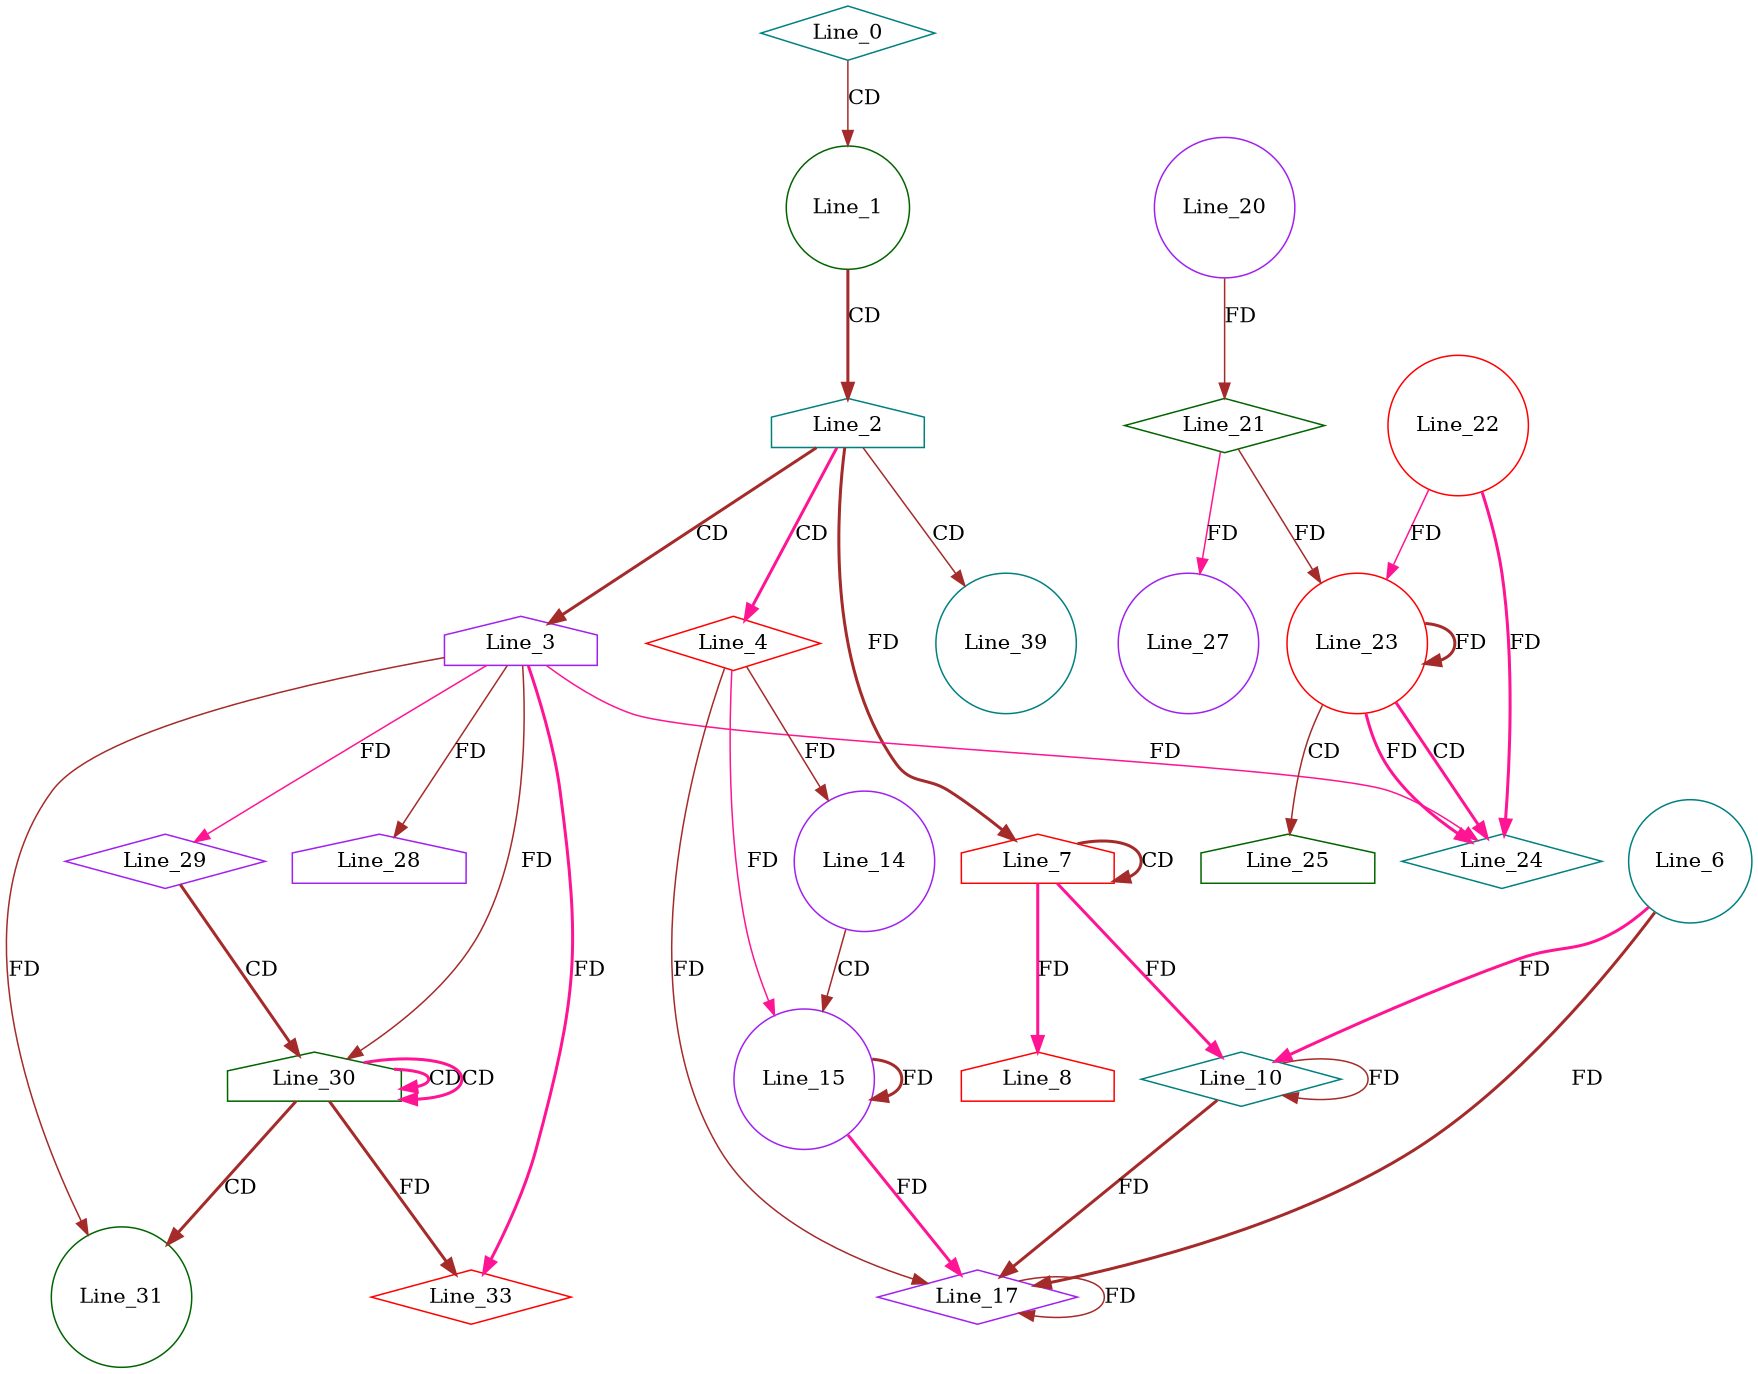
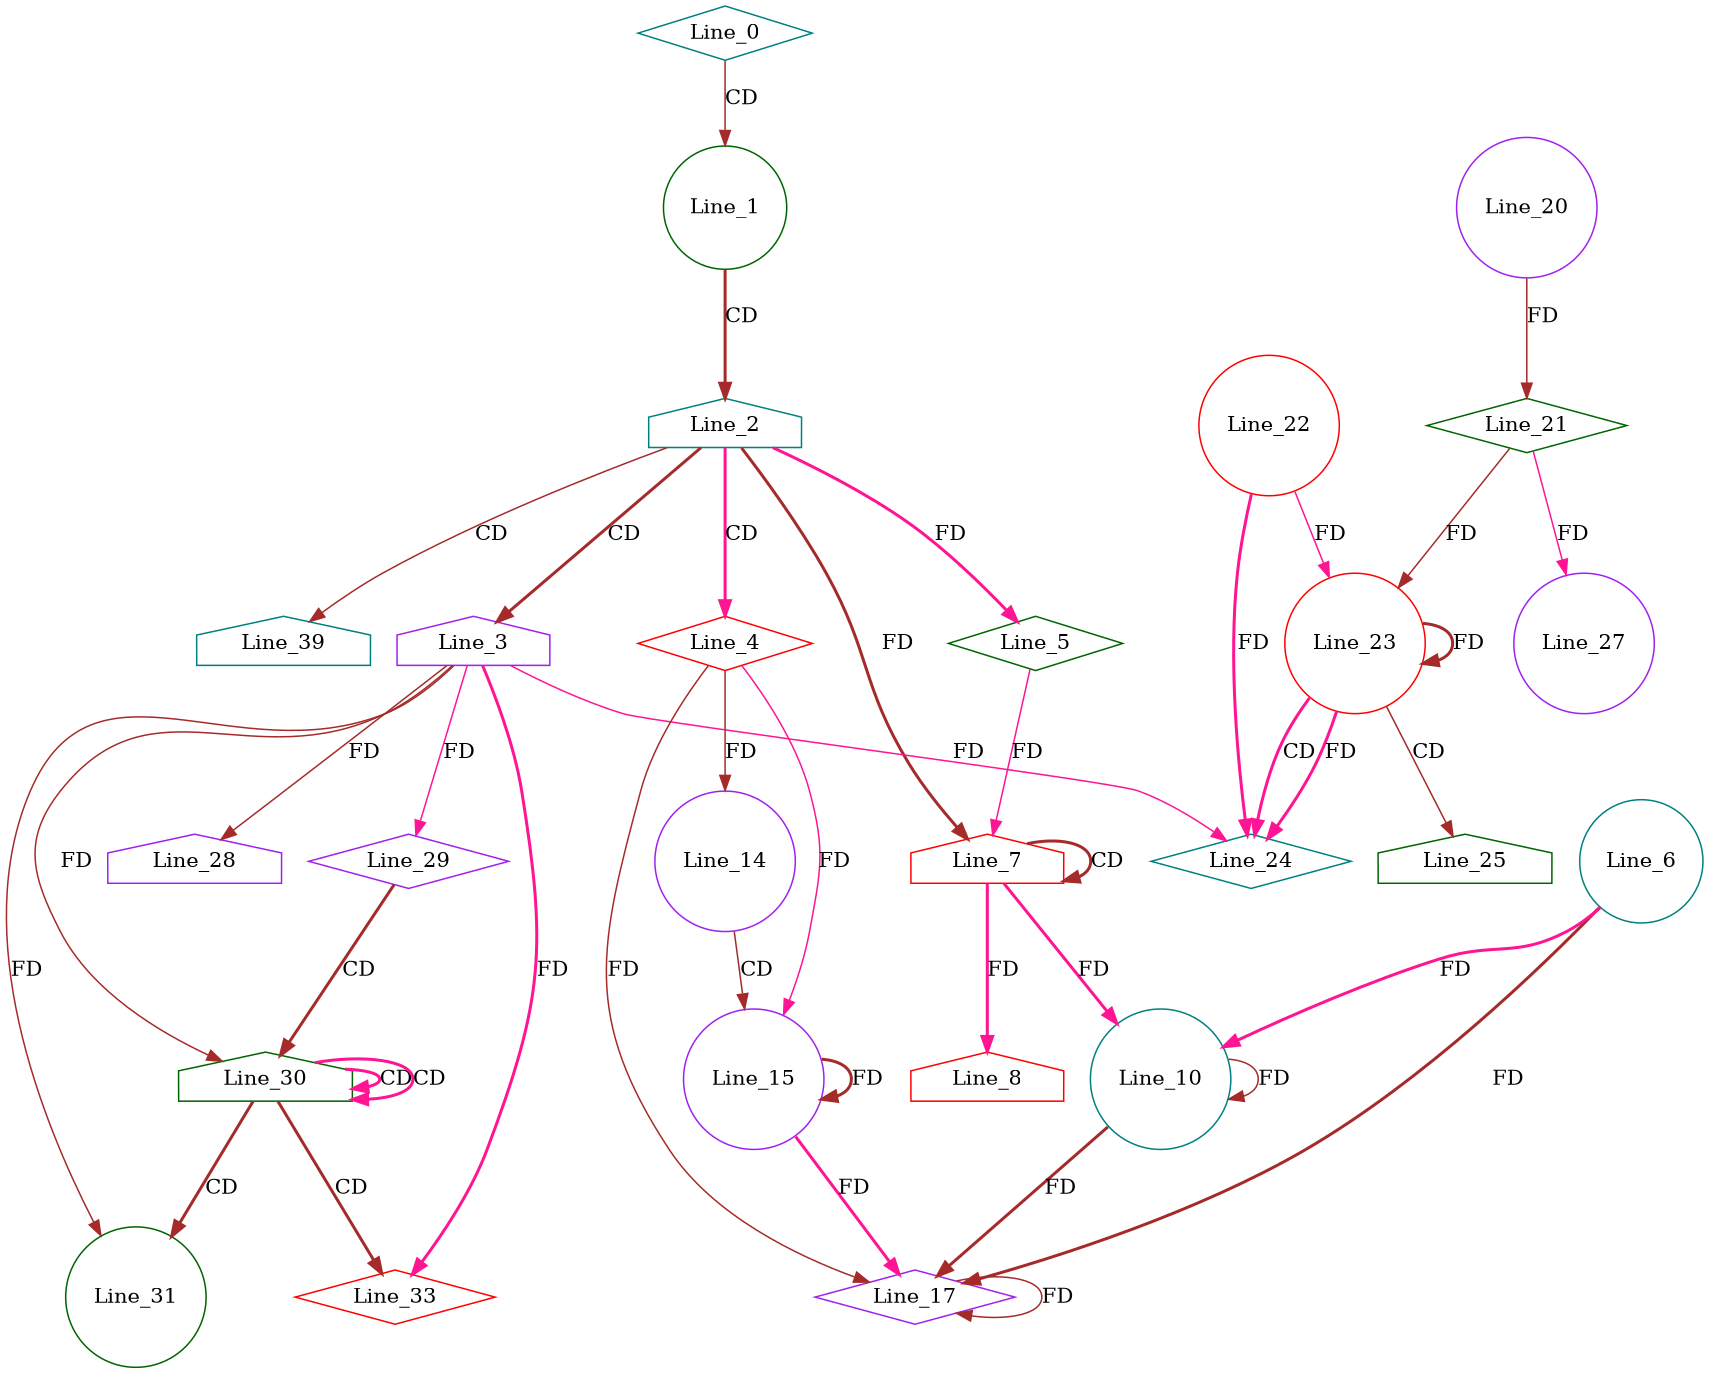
  digraph {
    node [color=purple shape=circle]
    edge [color=brown style=bold]
    Line_0 [color=teal shape=diamond]
    Line_1 [color=darkgreen]
    Line_2 [color=teal shape=house]
    Line_3 [shape=house]
    Line_4 [color=red shape=diamond]
+   Line_5 [color=darkgreen shape=diamond]
    Line_7 [color=red shape=house]
-   Line_39 [color=teal]
+   Line_39 [color=teal shape=house]
    Line_24 [color=teal shape=diamond]
    Line_28 [shape=house]
    Line_29 [shape=diamond]
    Line_30 [color=darkgreen shape=house]
    Line_31 [color=darkgreen]
    Line_33 [color=red shape=diamond]
    Line_14
    Line_15
    Line_17 [shape=diamond]
    Line_8 [color=red shape=house]
-   Line_10 [color=teal shape=diamond]
+   Line_10 [color=teal]
    Line_6 [color=teal]
    Line_20
    Line_21 [color=darkgreen shape=diamond]
    Line_23 [color=red]
    Line_27
    Line_25 [color=darkgreen shape=house]
    Line_22 [color=red]
    Line_0 -> Line_1 [label=CD style=solid]
    Line_1 -> Line_2 [label=CD]
    Line_2 -> Line_3 [label=CD]
    Line_2 -> Line_4 [color=deeppink label=CD]
+   Line_2 -> Line_5 [color=deeppink label=FD]
    Line_2 -> Line_7 [label=FD]
    Line_2 -> Line_39 [label=CD style=solid]
    Line_3 -> Line_24 [color=deeppink label=FD style=solid]
    Line_3 -> Line_28 [label=FD style=solid]
    Line_3 -> Line_29 [color=deeppink label=FD style=solid]
    Line_3 -> Line_30 [label=FD style=solid]
    Line_3 -> Line_31 [label=FD style=solid]
    Line_3 -> Line_33 [color=deeppink label=FD]
    Line_4 -> Line_14 [label=FD style=solid]
    Line_4 -> Line_15 [color=deeppink label=FD style=solid]
    Line_4 -> Line_17 [label=FD style=solid]
+   Line_5 -> Line_7 [color=deeppink label=FD style=solid]
    Line_7 -> Line_7 [label=CD]
    Line_7 -> Line_8 [color=deeppink label=FD]
    Line_7 -> Line_10 [color=deeppink label=FD]
    Line_29 -> Line_30 [label=CD]
    Line_30 -> Line_30 [color=deeppink label=CD]
    Line_30 -> Line_30 [color=deeppink label=CD]
    Line_30 -> Line_31 [label=CD]
-   Line_30 -> Line_33 [label=FD]
+   Line_30 -> Line_33 [label=CD]
    Line_14 -> Line_15 [label=CD style=solid]
    Line_15 -> Line_15 [label=FD]
    Line_15 -> Line_17 [color=deeppink label=FD]
    Line_17 -> Line_17 [label=FD style=solid]
    Line_10 -> Line_17 [label=FD]
    Line_10 -> Line_10 [label=FD style=solid]
    Line_6 -> Line_17 [label=FD]
    Line_6 -> Line_10 [color=deeppink label=FD]
    Line_20 -> Line_21 [label=FD style=solid]
    Line_21 -> Line_23 [label=FD style=solid]
    Line_21 -> Line_27 [color=deeppink label=FD style=solid]
    Line_23 -> Line_24 [color=deeppink label=CD]
    Line_23 -> Line_24 [color=deeppink label=FD]
    Line_23 -> Line_23 [label=FD]
    Line_23 -> Line_25 [label=CD style=solid]
    Line_22 -> Line_24 [color=deeppink label=FD]
    Line_22 -> Line_23 [color=deeppink label=FD style=solid]
  }
